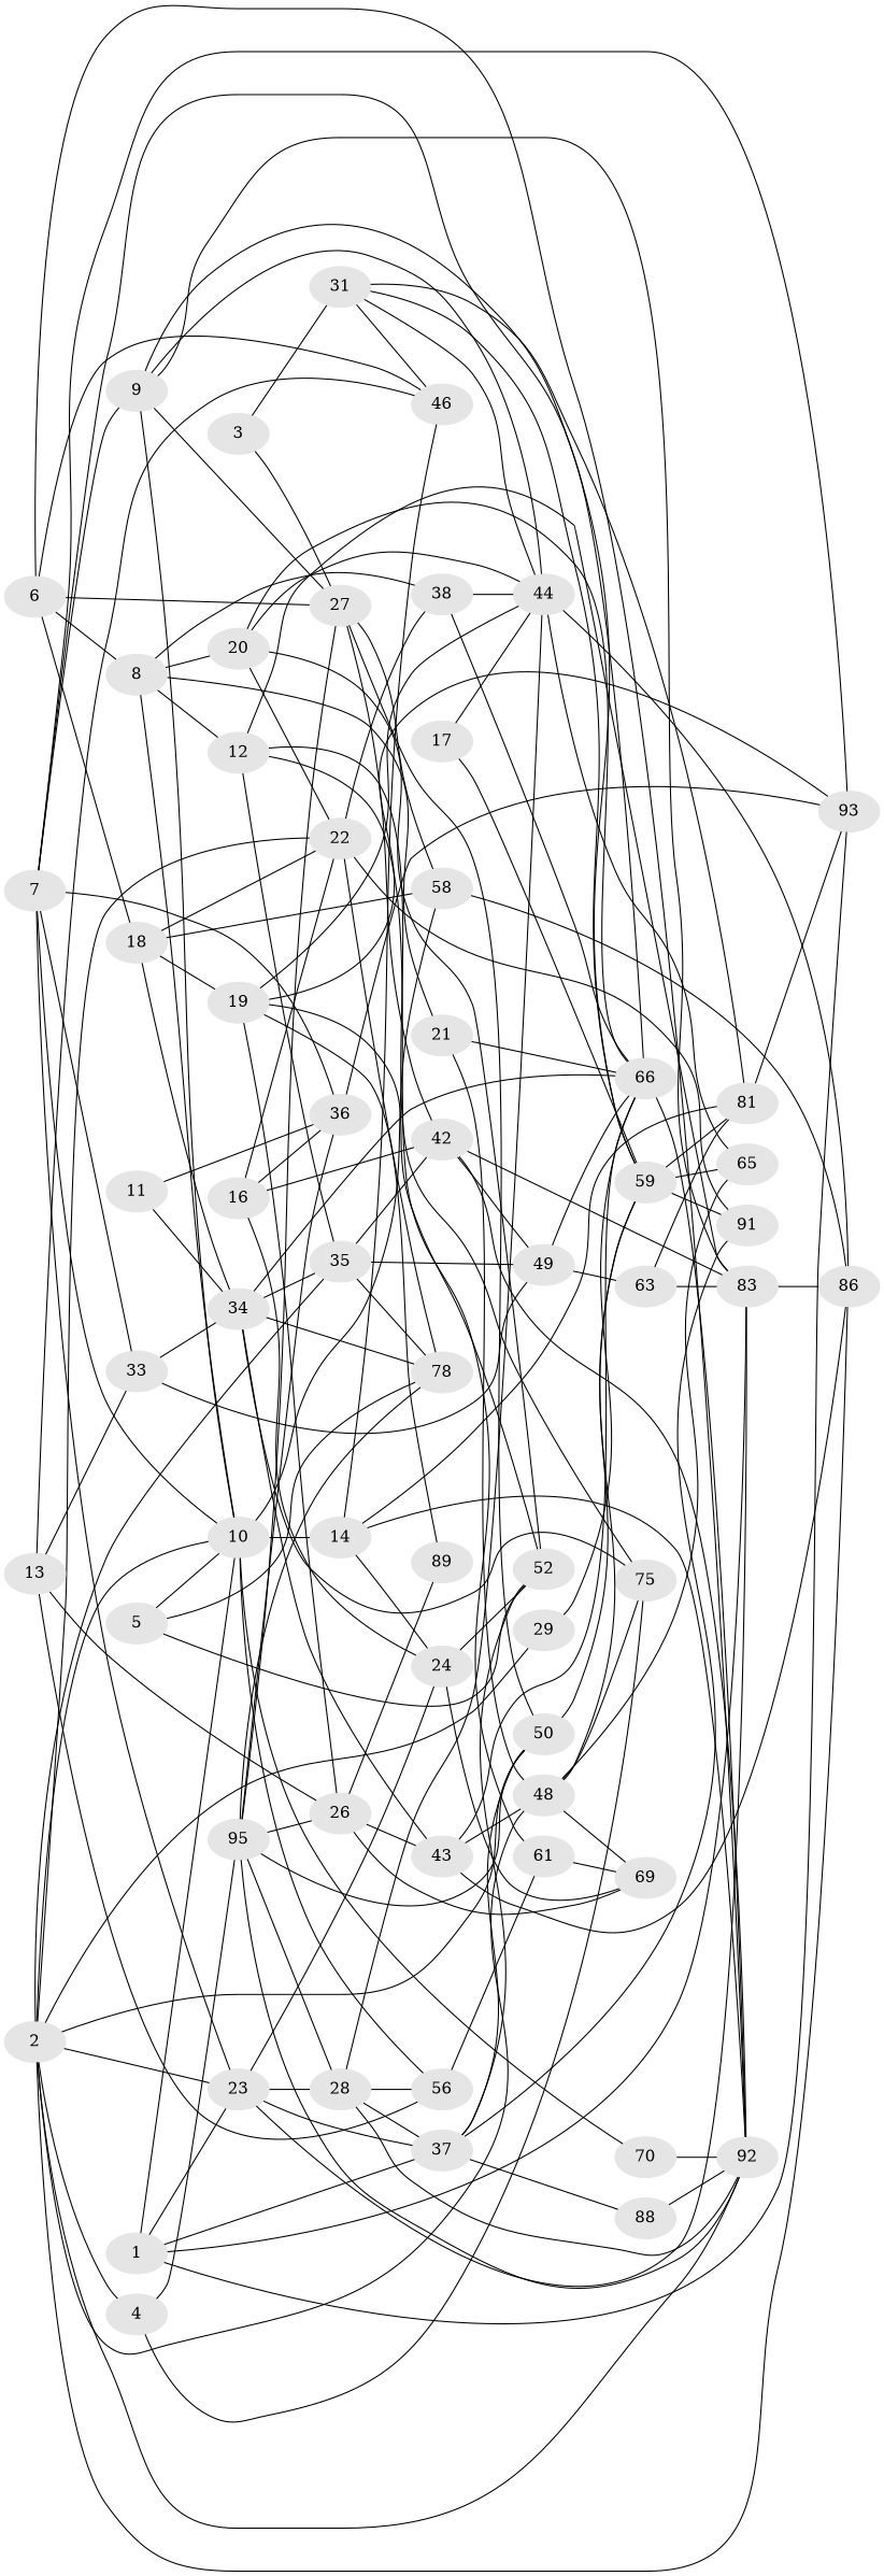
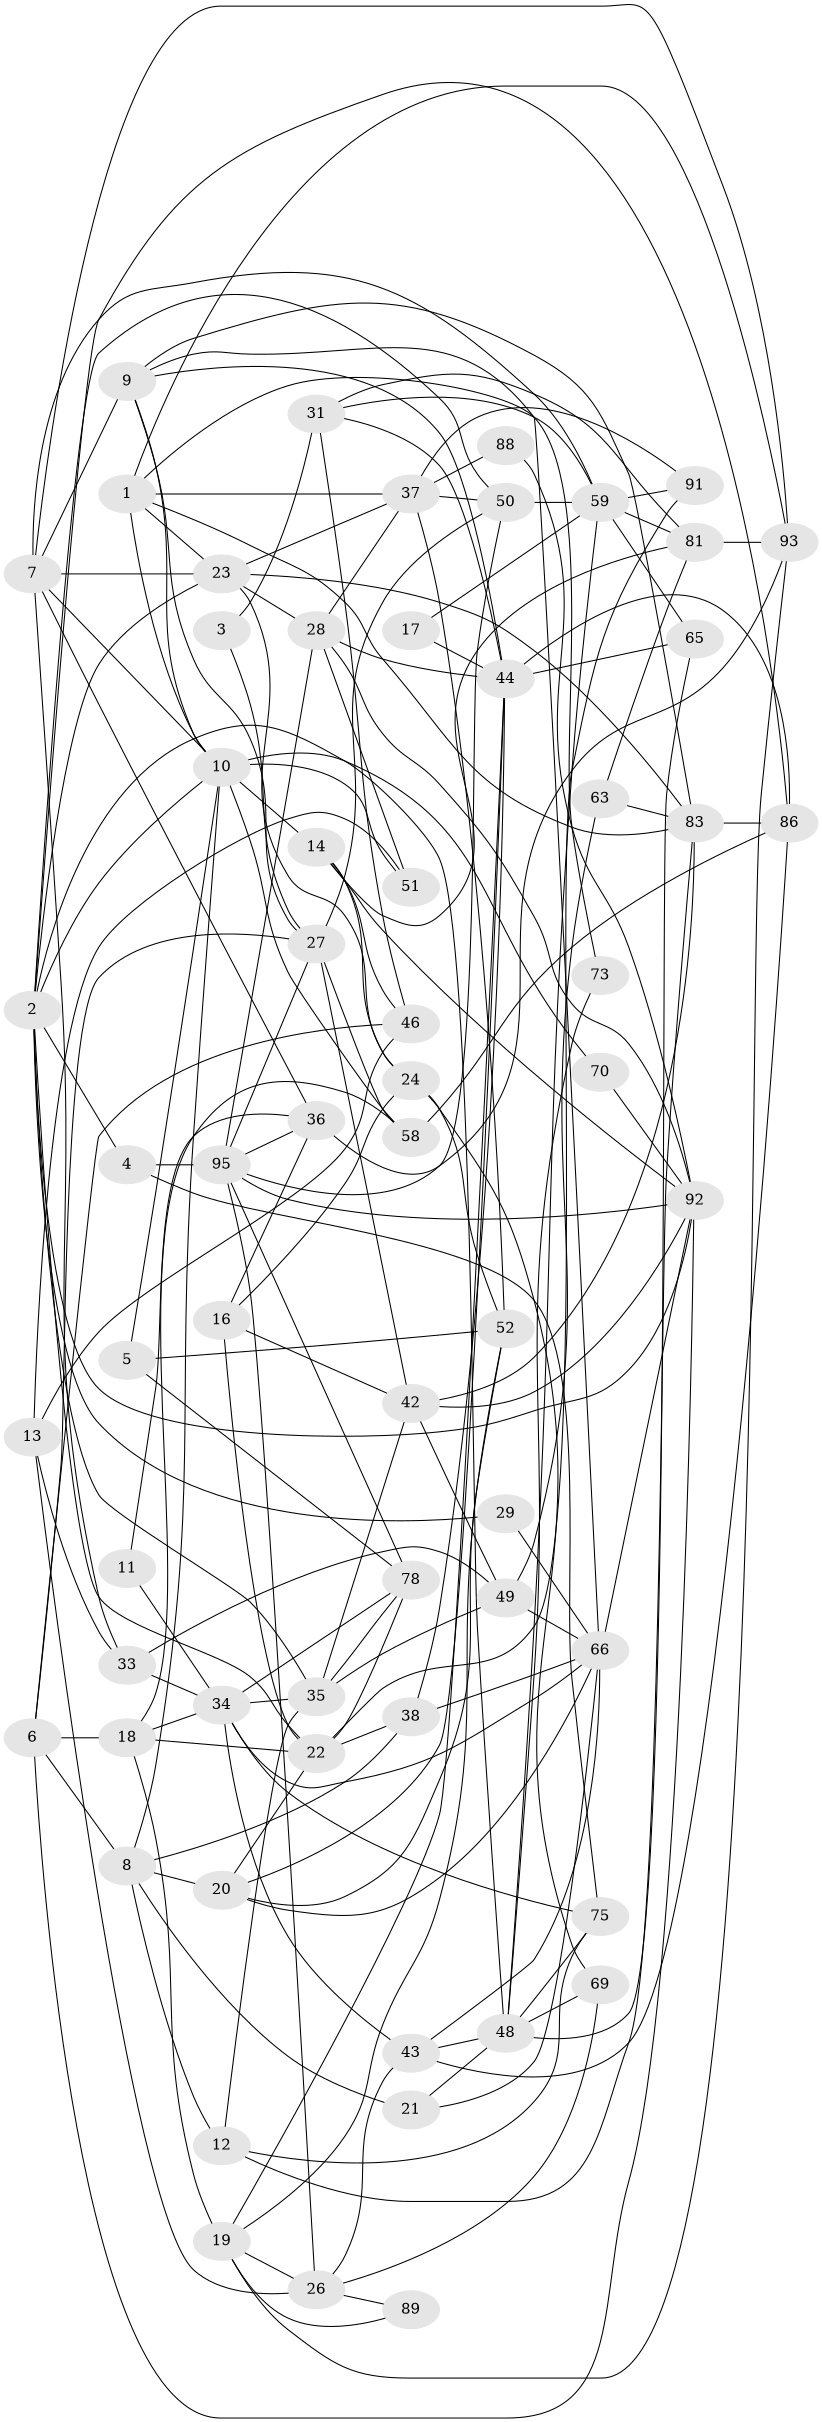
  graph {
    rankdir=LR
    node [color=gray90 style=filled]
    10 [super="+54"]
    14 [super="+39"]
-   51 [label=56]
+   51
    58
    70
    1
    23 [super="+80"]
    37 [super="+71"]
+   73
    83 [super="+85"]
    93 [super="+99"]
    24 [super="+32"]
    28 [super="+60"]
    50 [super="+100"]
    52 [super="+55"]
    91
    88
    86
    2 [super="+47"]
    4
    22 [super="+30"]
    29
    35 [super="+94"]
    48 [super="+56"]
    92 [super="+101"]
    n26 [label=95 super="+98"]
    75
    78 [super="+97"]
    38
    66 [super="+84"]
    42
    49 [super="+96"]
    59 [super="+77"]
    69 [super="+95"]
    65 [super="+79"]
    27 [super="+68"]
    3
    31 [super="+64"]
    46 [super="+62"]
    44 [super="+67"]
    81
    36 [super="+53"]
    26 [super="+82"]
    5
    8 [super="+87"]
    12 [super="+76"]
    20 [super="+90"]
    21
    6
    18 [super="+41"]
    34 [super="+57"]
    19 [super="+45"]
    7 [super="+15"]
    9
    33
-   61
    43 [super="+74"]
    11
    89
    13
    16 [super="+72"]
    17
    63
    10 -- 14
    10 -- 51
    10 -- 58
    10 -- 70
    14 -- 24
    14 -- 92
    14 -- 46
    14 -- 81
-   51 -- 61
    58 -- 86
    70 -- 92
    1 -- 10
    1 -- 23
    1 -- 37
+   1 -- 73
    1 -- 83
    1 -- 93
    23 -- 37
    23 -- 83
    23 -- 24
    23 -- 28
    37 -- 50
    37 -- 52 [weight=2]
    37 -- 91
    37 -- 88
    83 -- 86
    24 -- 52
    24 -- 69
    28 -- 51
    28 -- 37
    28 -- 92
    28 -- 44
    50 -- 59
    88 -- 92
    2 -- 10
    2 -- 23
    2 -- 50
    2 -- 86
    2 -- 4
    2 -- 22
    2 -- 29
    2 -- 35
    2 -- 48
    2 -- 92
    4 -- n26
    4 -- 75
    22 -- 91
    22 -- 78
    22 -- 38
    29 -- 66
    35 -- 78
    35 -- 42
    35 -- 49
+   48 -- 73
    48 -- 75
    48 -- 59
    48 -- 69
    48 -- 65
    n26 -- 28
    n26 -- 50
    n26 -- 92
    n26 -- 78
    n26 -- 27
    n26 -- 36
    n26 -- 26
    38 -- 66
    38 -- 44
    66 -- 92
    42 -- 83
    42 -- 92
    42 -- 49
    49 -- 66 [weight=2]
    49 -- 63
    59 -- 91
    59 -- 65
    59 -- 81
    27 -- 58
    27 -- 50
    27 -- 42
    3 -- 27
    3 -- 31
    31 -- 59
    31 -- 46
    31 -- 44
    31 -- 81
    44 -- 86
    44 -- 65
    81 -- 93
    36 -- 93
    26 -- 69
    26 -- 43
    26 -- 89
    5 -- 10
    5 -- 52
    5 -- 78
    8 -- 10
    8 -- 38
    8 -- 12
    8 -- 20
    8 -- 21
    12 -- 83
    12 -- 35
    12 -- 75
-   12 -- 61
    20 -- 52
    20 -- 22
    20 -- 66
    20 -- 44
    21 -- 48
    21 -- 66
    6 -- 92
    6 -- 27
    6 -- 46
    6 -- 8
    6 -- 18
    18 -- 58
    18 -- 22
    18 -- 34
    18 -- 19
    34 -- 35
    34 -- 75
    34 -- 78
    34 -- 66
    34 -- 43
    19 -- 93
    19 -- 52
    19 -- 44
    19 -- 26
    19 -- 89
    7 -- 10
    7 -- 23
    7 -- 93
    7 -- 59
    7 -- 36
    7 -- 9
    7 -- 33
    9 -- 10
    9 -- 83
    9 -- 66
    9 -- 27
    9 -- 44
    33 -- 49
    33 -- 34
-   61 -- 69
    43 -- 86
    43 -- 48
    43 -- 66
    11 -- 36
    11 -- 34
    13 -- 51
    13 -- 46
    13 -- 26
    13 -- 33
    16 -- 24
    16 -- 22
    16 -- 42
    16 -- 36
    17 -- 59
    17 -- 44
    63 -- 83
    63 -- 81
  }
